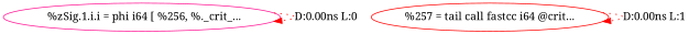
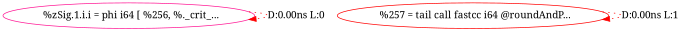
  digraph {
    fontname="Noto Serif"
    node [fontname="Noto Serif"]
    edge [color=red style=dotted fontname="Noto Serif"]
    n1 [label="  %zSig.1.i.i = phi i64 [ %256, %._crit_..." color=deeppink]
-   n2 [label="%257 = tail call fastcc i64 @crit..." color=red]
+   n2 [label="  %257 = tail call fastcc i64 @roundAndP..." color=red]
    n1 -> n1 [label="D:0.00ns L:0"]
    n2 -> n2 [label="D:0.00ns L:1"]
  }
